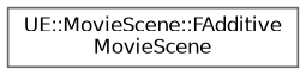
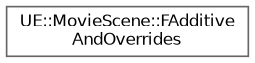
  digraph {
    rankdir=LR
-   n1 [color=grey40 fillcolor=white fontname=Helvetica fontsize=10 height=0.2 label="UE::MovieScene::FAdditive\lMovieScene" shape=box style=filled width=0.4]
+   n1 [color=grey40 fillcolor=white fontname=Helvetica fontsize=10 height=0.2 label="UE::MovieScene::FAdditive\lAndOverrides" shape=box style=filled width=0.4]
  }
